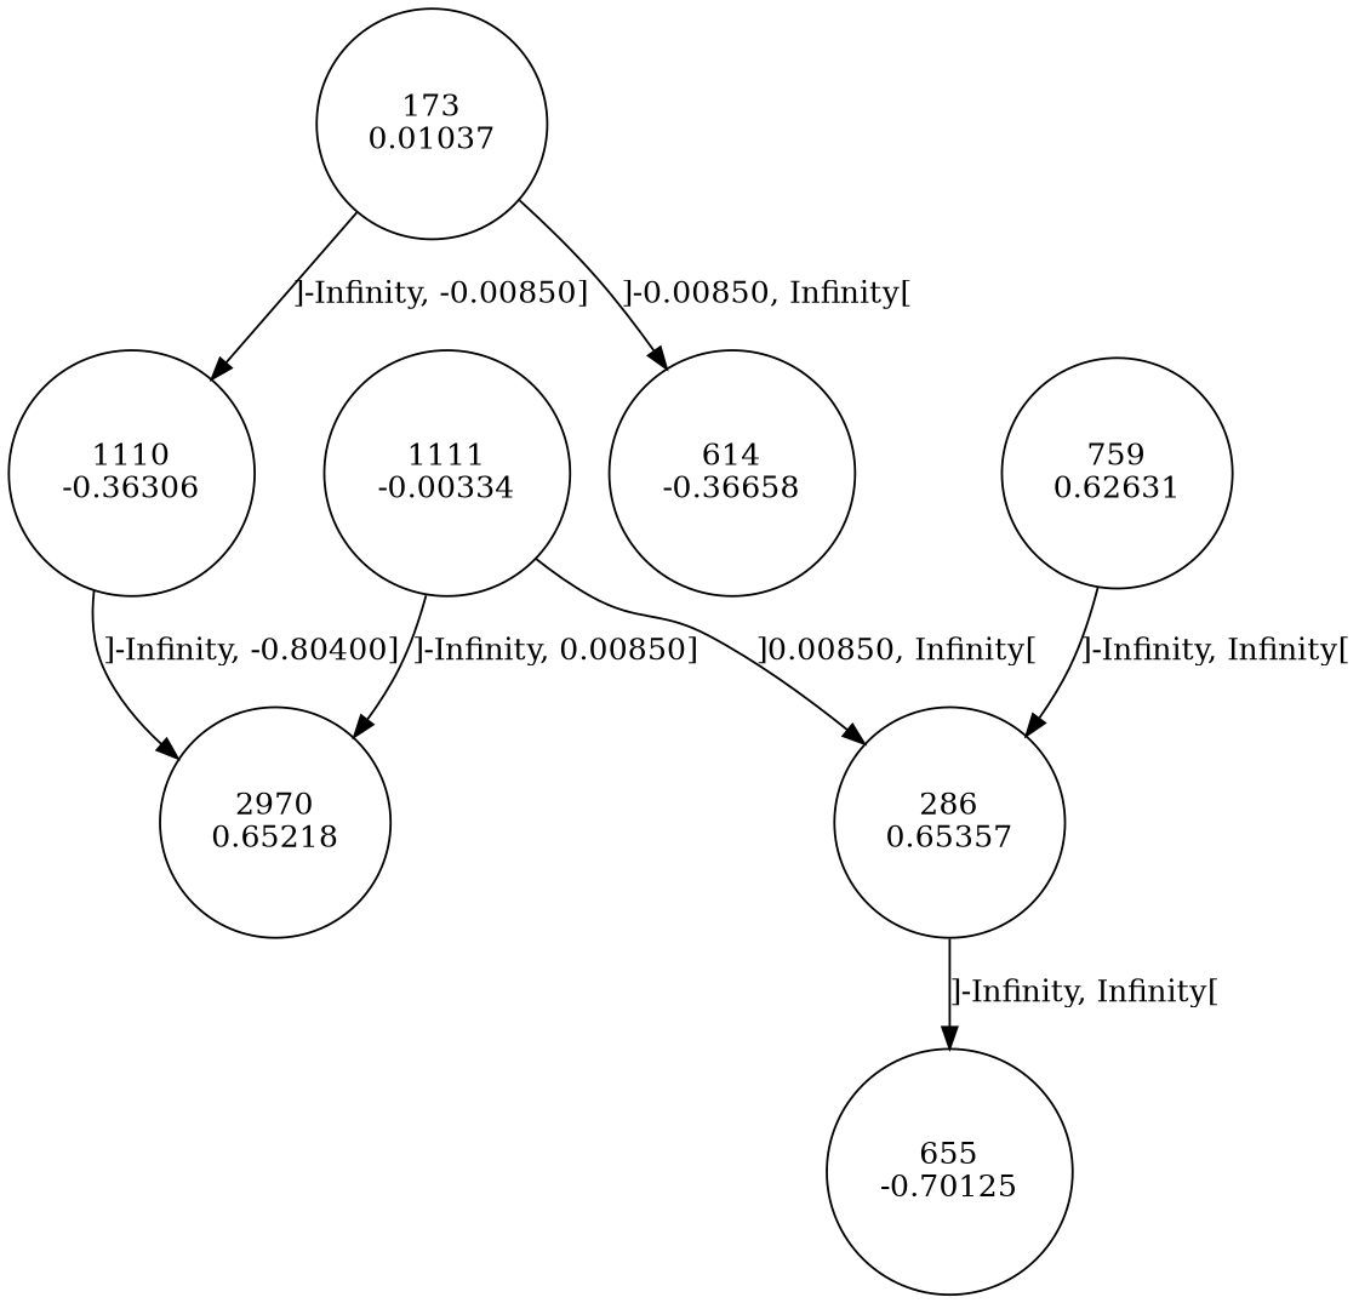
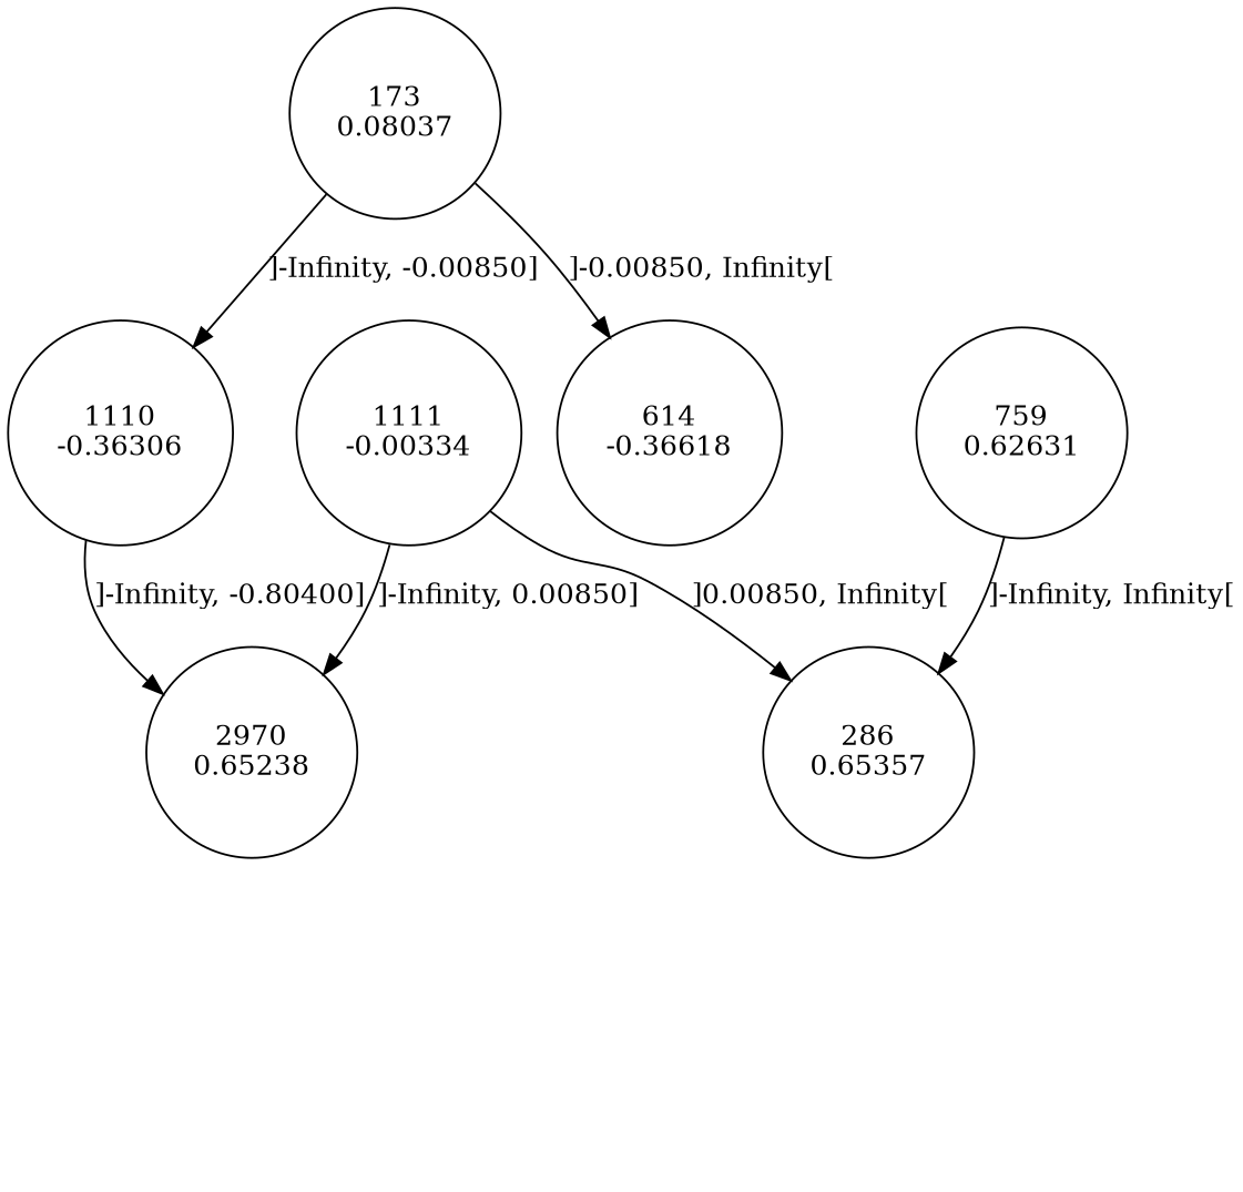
  digraph {
    node [shape=circle]
    n1 [label="1111\n-0.00334"]
-   n2 [label="2970\n0.65218"]
+   n2 [label="2970\n0.65238"]
    n3 [label="286\n0.65357"]
-   n4 [label="173\n0.01037"]
+   n4 [label="173\n0.08037"]
    n5 [label="1110\n-0.36306"]
-   n6 [label="614\n-0.36658"]
-   n7 [label="655\n-0.70125"]
+   n6 [label="614\n-0.36618"]
    n8 [label="759\n0.62631"]
    n1 -> n2 [label="]-Infinity, 0.00850]"]
    n1 -> n3 [label="]0.00850, Infinity["]
-   n3 -> n7 [label="]-Infinity, Infinity["]
    n4 -> n5 [label="]-Infinity, -0.00850]"]
    n4 -> n6 [label="]-0.00850, Infinity["]
    n5 -> n2 [label="]-Infinity, -0.80400]"]
    n8 -> n3 [label="]-Infinity, Infinity["]
  }
